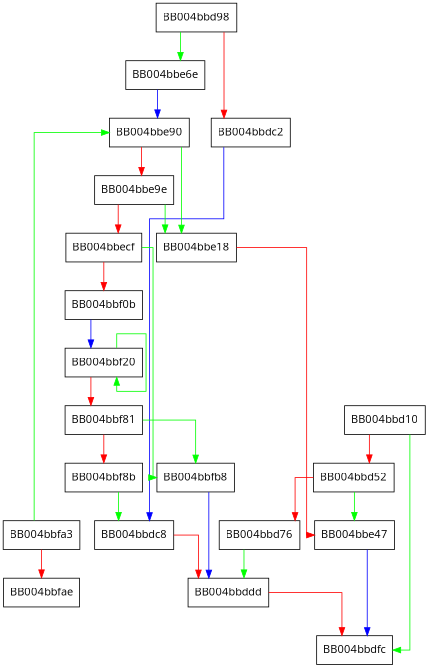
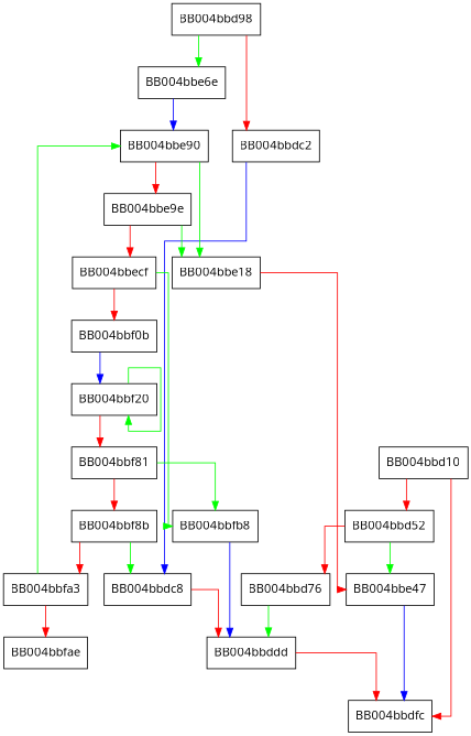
  digraph {
    fontname="Open Sans"
    splines=ortho
    node [fontname="Open Sans" shape=box]
    edge [color=red fontname="Open Sans"]
    BB004bbd10
    BB004bbdfc
    BB004bbd52
    BB004bbe47
    BB004bbd76
    BB004bbddd
    BB004bbd98
    BB004bbe6e
    BB004bbdc2
    BB004bbe90
    BB004bbdc8
    BB004bbe18
    BB004bbe9e
    BB004bbecf
    BB004bbfb8
    BB004bbf0b
    BB004bbf20
    BB004bbf81
    BB004bbf8b
    BB004bbfa3
    BB004bbfae
-   BB004bbd10 -> BB004bbdfc [color=green]
+   BB004bbd10 -> BB004bbdfc
    BB004bbd10 -> BB004bbd52
    BB004bbd52 -> BB004bbe47 [color=green]
    BB004bbd52 -> BB004bbd76
    BB004bbe47 -> BB004bbdfc [color=blue]
    BB004bbd76 -> BB004bbddd [color=green]
    BB004bbddd -> BB004bbdfc
    BB004bbd98 -> BB004bbe6e [color=green]
    BB004bbd98 -> BB004bbdc2
    BB004bbe6e -> BB004bbe90 [color=blue]
    BB004bbdc2 -> BB004bbdc8 [color=blue]
    BB004bbe90 -> BB004bbe18 [color=green]
    BB004bbe90 -> BB004bbe9e
    BB004bbdc8 -> BB004bbddd
    BB004bbe18 -> BB004bbe47
    BB004bbe9e -> BB004bbe18 [color=green]
    BB004bbe9e -> BB004bbecf
    BB004bbecf -> BB004bbfb8 [color=green]
    BB004bbecf -> BB004bbf0b
    BB004bbfb8 -> BB004bbddd [color=blue]
    BB004bbf0b -> BB004bbf20 [color=blue]
    BB004bbf20 -> BB004bbf20 [color=green]
    BB004bbf20 -> BB004bbf81
    BB004bbf81 -> BB004bbfb8 [color=green]
    BB004bbf81 -> BB004bbf8b
    BB004bbf8b -> BB004bbdc8 [color=green]
+   BB004bbf8b -> BB004bbfa3
    BB004bbfa3 -> BB004bbe90 [color=green]
    BB004bbfa3 -> BB004bbfae
  }
